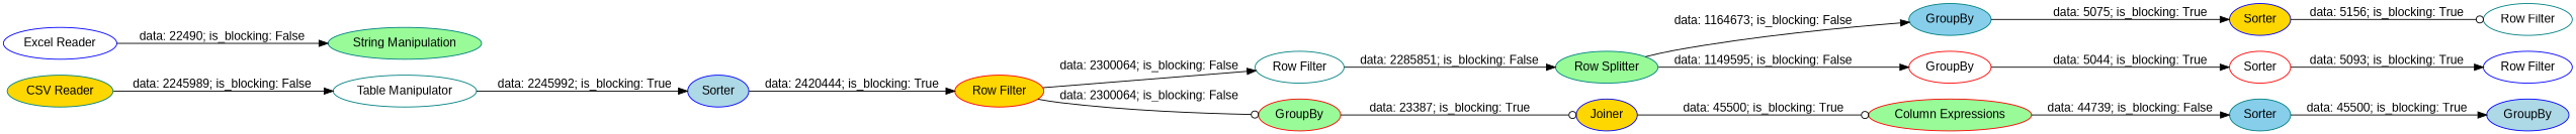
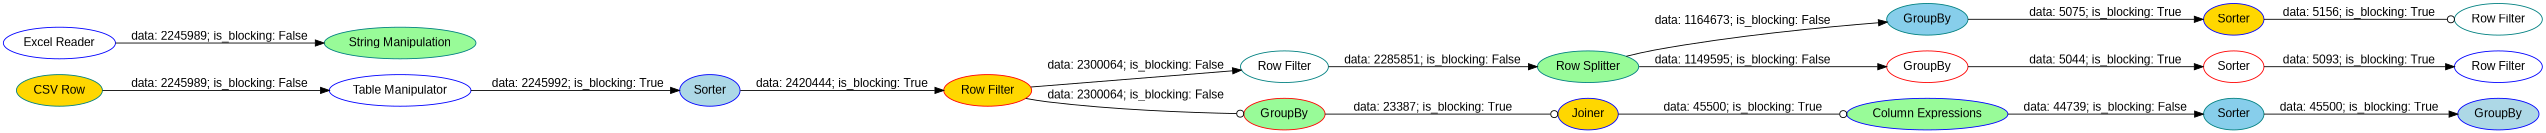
  digraph {
    fontname="Liberation Sans"
    rankdir=LR
    node [color=teal fillcolor=white fontname="Liberation Sans" style=filled]
    edge [arrowhead=normal fontname="Liberation Sans"]
    n1 [color=blue fillcolor=gold label=Sorter]
    n2 [label="Row Filter"]
    n3 [color=blue fillcolor=gold label=Joiner]
-   n4 [color=red fillcolor=palegreen label="Column Expressions"]
+   n4 [color=blue fillcolor=palegreen label="Column Expressions"]
    n5 [fillcolor=skyblue label=Sorter]
    n6 [color=blue fillcolor=lightblue label=GroupBy]
    n7 [fillcolor=skyblue label=GroupBy]
    n8 [color=red fillcolor=gold label="Row Filter"]
    n9 [label="Row Filter"]
    n10 [color=red fillcolor=palegreen label=GroupBy]
    n11 [fillcolor=palegreen label="Row Splitter"]
-   n12 [fillcolor=gold label="CSV Reader"]
-   n13 [label="Table Manipulator"]
+   n12 [fillcolor=gold label="CSV Row"]
+   n13 [color=blue label="Table Manipulator"]
    n14 [color=blue fillcolor=lightblue label=Sorter]
    n15 [color=red label=GroupBy]
    n16 [color=red label=Sorter]
    n17 [fillcolor=palegreen label="String Manipulation"]
    n18 [color=blue label="Excel Reader"]
    n19 [color=blue label="Row Filter"]
    n1 -> n2 [arrowhead=odot label="data: 5156; is_blocking: True"]
    n3 -> n4 [arrowhead=odot label="data: 45500; is_blocking: True"]
    n4 -> n5 [label="data: 44739; is_blocking: False"]
    n5 -> n6 [label="data: 45500; is_blocking: True"]
    n7 -> n1 [label="data: 5075; is_blocking: True"]
    n8 -> n9 [label="data: 2300064; is_blocking: False"]
    n8 -> n10 [arrowhead=odot label="data: 2300064; is_blocking: False"]
    n9 -> n11 [label="data: 2285851; is_blocking: False"]
    n10 -> n3 [arrowhead=odot label="data: 23387; is_blocking: True"]
    n11 -> n7 [label="data: 1164673; is_blocking: False"]
    n11 -> n15 [label="data: 1149595; is_blocking: False"]
    n12 -> n13 [label="data: 2245989; is_blocking: False"]
    n13 -> n14 [label="data: 2245992; is_blocking: True"]
    n14 -> n8 [label="data: 2420444; is_blocking: True"]
    n15 -> n16 [label="data: 5044; is_blocking: True"]
    n16 -> n19 [label="data: 5093; is_blocking: True"]
-   n18 -> n17 [label="data: 22490; is_blocking: False"]
+   n18 -> n17 [label="data: 2245989; is_blocking: False"]
  }
